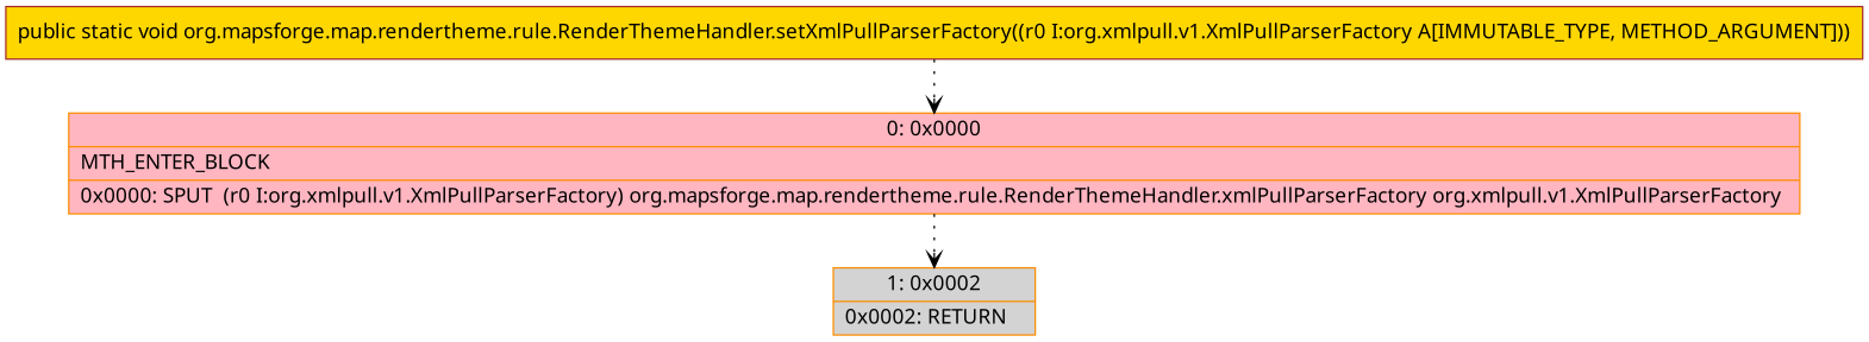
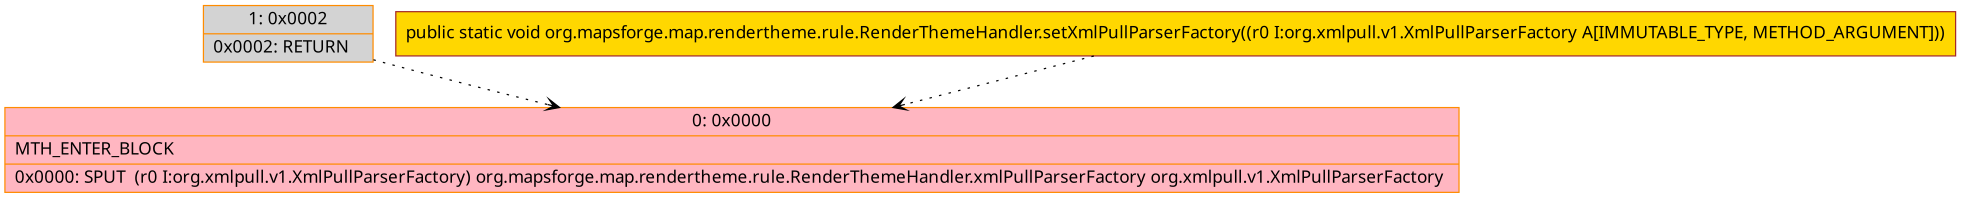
  digraph {
    fontname="Noto Sans"
    node [shape=record style=filled color=darkorange fontname="Noto Sans"]
    edge [style=dotted arrowhead=vee fontname="Noto Sans"]
    n1 [label="{0\:\ 0x0000|MTH_ENTER_BLOCK\l|0x0000: SPUT  (r0 I:org.xmlpull.v1.XmlPullParserFactory) org.mapsforge.map.rendertheme.rule.RenderThemeHandler.xmlPullParserFactory org.xmlpull.v1.XmlPullParserFactory \l}" fillcolor=lightpink]
    n2 [label="{1\:\ 0x0002|0x0002: RETURN   \l}" fillcolor=lightgrey]
    n3 [label="{public static void org.mapsforge.map.rendertheme.rule.RenderThemeHandler.setXmlPullParserFactory((r0 I:org.xmlpull.v1.XmlPullParserFactory A[IMMUTABLE_TYPE, METHOD_ARGUMENT])) }" fillcolor=gold color=brown]
-   n1 -> n2
+   n2 -> n1
    n3 -> n1
  }
